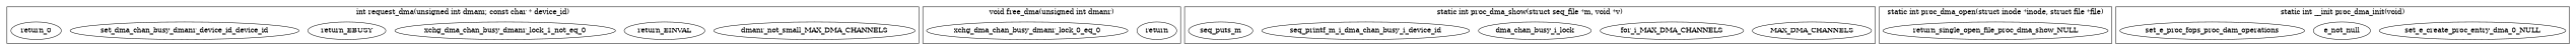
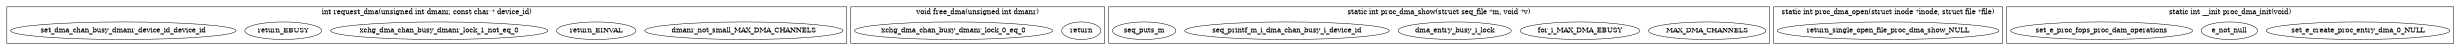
  digraph {
    n1 [label=dmanr_not_small_MAX_DMA_CHANNELS]
    n2 [label=return_EINVAL]
    n3 [label=xchg_dma_chan_busy_dmanr_lock_1_not_eq_0]
    n4 [label=return_EBUSY]
    n5 [label=set_dma_chan_busy_dmanr_device_id_device_id]
-   n6 [label=return_0]
    n7 [label=return]
    n8 [label=xchg_dma_chan_busy_dmanr_lock_0_eq_0]
    n9 [label=MAX_DMA_CHANNELS]
-   n10 [label=for_i_MAX_DMA_CHANNELS]
-   n11 [label=dma_chan_busy_i_lock]
+   n10 [label=for_i_MAX_DMA_EBUSY]
+   n11 [label=dma_entry_busy_i_lock]
    n12 [label=seq_printf_m_i_dma_chan_busy_i_device_id]
    n13 [label=seq_puts_m]
    n14 [label=return_single_open_file_proc_dma_show_NULL]
    n15 [label=set_e_create_proc_entry_dma_0_NULL]
    n16 [label=e_not_null]
    n17 [label=set_e_proc_fops_proc_dam_operations]
    subgraph cluster_1 {
      label="int request_dma(unsigned int dmanr, const char * device_id)"
      n1
      n2
      n3
      n4
      n5
-     n6
    }
    subgraph cluster_2 {
      label="void free_dma(unsigned int dmanr)"
      n7
      n8
    }
    subgraph cluster_3 {
      label="static int proc_dma_show(struct seq_file *m, void *v)"
      n9
      n10
      n11
      n12
      n13
    }
    subgraph cluster_4 {
      label="static int proc_dma_open(struct inode *inode, struct file *file)"
      n14
    }
    subgraph cluster_5 {
      label="static int __init proc_dma_init(void)"
      n15
      n16
      n17
    }
  }
